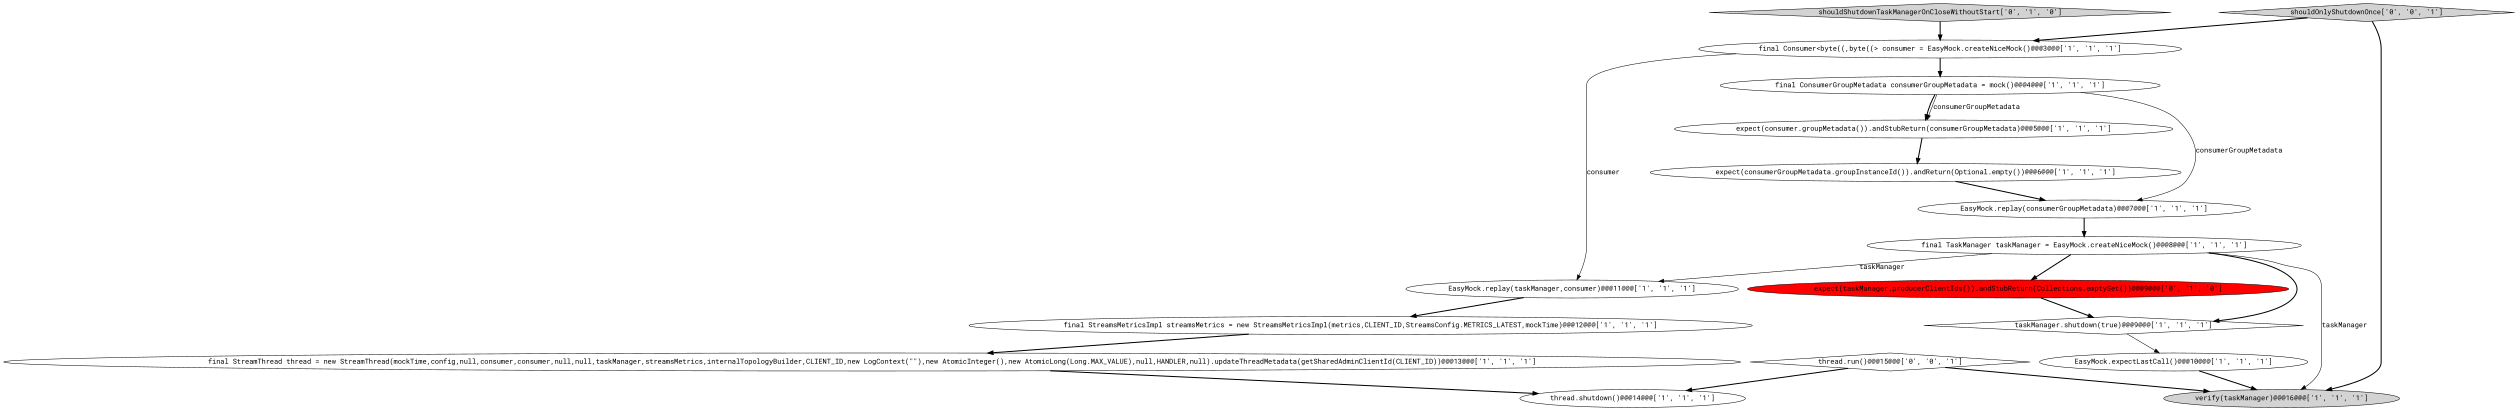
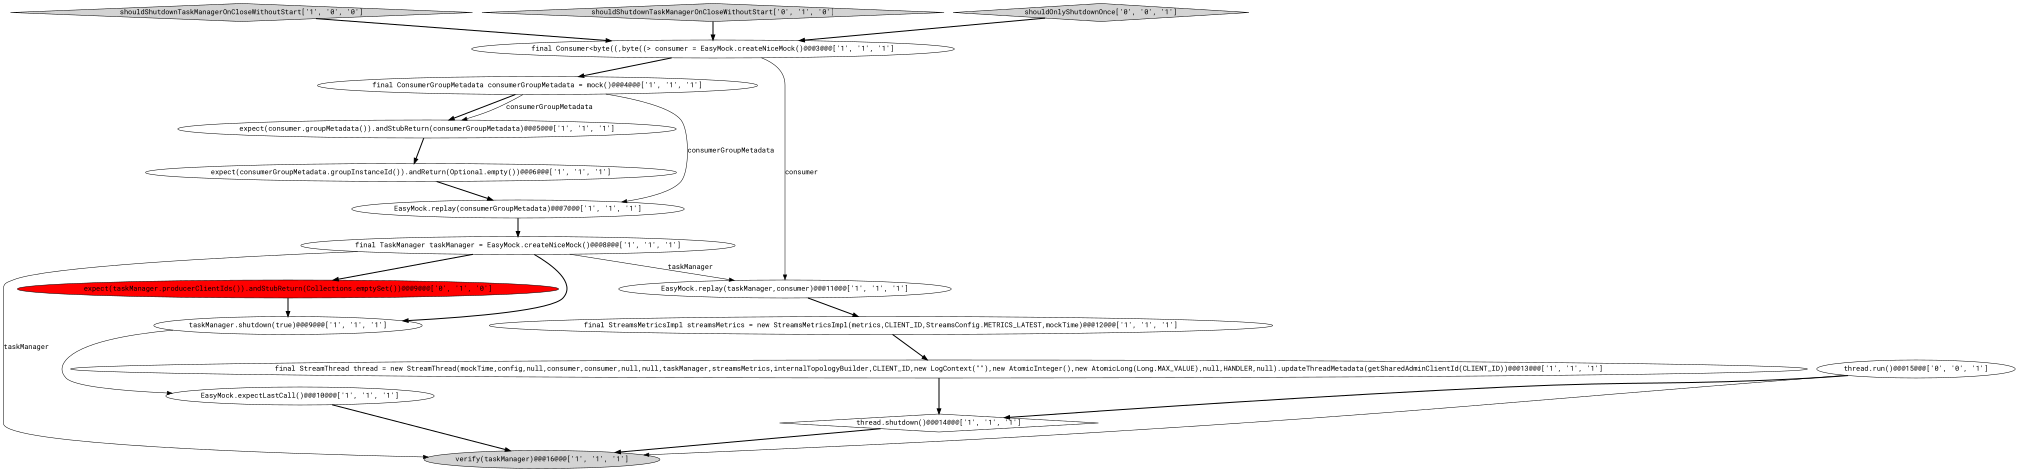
  digraph {
    fontname="Roboto Mono"
    node [fillcolor=white fontname="Roboto Mono" shape=ellipse style=filled]
    edge [fontname="Roboto Mono" style=bold]
+   n1 [fillcolor=lightgray label="shouldShutdownTaskManagerOnCloseWithoutStart['1', '0', '0']" shape=diamond]
    n2 [label="final Consumer<byte((,byte((> consumer = EasyMock.createNiceMock()@@@3@@@['1', '1', '1']"]
    n3 [label="final ConsumerGroupMetadata consumerGroupMetadata = mock()@@@4@@@['1', '1', '1']"]
    n4 [label="EasyMock.replay(taskManager,consumer)@@@11@@@['1', '1', '1']"]
    n5 [fillcolor=lightgray label="shouldShutdownTaskManagerOnCloseWithoutStart['0', '1', '0']" shape=diamond]
    n6 [label="EasyMock.replay(consumerGroupMetadata)@@@7@@@['1', '1', '1']"]
    n7 [label="expect(consumer.groupMetadata()).andStubReturn(consumerGroupMetadata)@@@5@@@['1', '1', '1']"]
    n8 [label="final TaskManager taskManager = EasyMock.createNiceMock()@@@8@@@['1', '1', '1']"]
    n9 [label="expect(consumerGroupMetadata.groupInstanceId()).andReturn(Optional.empty())@@@6@@@['1', '1', '1']"]
    n10 [fillcolor=lightgray label="verify(taskManager)@@@16@@@['1', '1', '1']"]
    n11 [fillcolor=red label="expect(taskManager.producerClientIds()).andStubReturn(Collections.emptySet())@@@9@@@['0', '1', '0']"]
-   n12 [label="taskManager.shutdown(true)@@@9@@@['1', '1', '1']" shape=diamond]
+   n12 [label="taskManager.shutdown(true)@@@9@@@['1', '1', '1']"]
    n13 [label="final StreamsMetricsImpl streamsMetrics = new StreamsMetricsImpl(metrics,CLIENT_ID,StreamsConfig.METRICS_LATEST,mockTime)@@@12@@@['1', '1', '1']"]
    n14 [label="EasyMock.expectLastCall()@@@10@@@['1', '1', '1']"]
-   n15 [label="thread.run()@@@15@@@['0', '0', '1']" shape=diamond]
-   n16 [label="thread.shutdown()@@@14@@@['1', '1', '1']"]
+   n15 [label="thread.run()@@@15@@@['0', '0', '1']"]
+   n16 [label="thread.shutdown()@@@14@@@['1', '1', '1']" shape=diamond]
    n17 [label="final StreamThread thread = new StreamThread(mockTime,config,null,consumer,consumer,null,null,taskManager,streamsMetrics,internalTopologyBuilder,CLIENT_ID,new LogContext(\"\"),new AtomicInteger(),new AtomicLong(Long.MAX_VALUE),null,HANDLER,null).updateThreadMetadata(getSharedAdminClientId(CLIENT_ID))@@@13@@@['1', '1', '1']"]
    n18 [fillcolor=lightgray label="shouldOnlyShutdownOnce['0', '0', '1']" shape=diamond]
+   n1 -> n2
    n2 -> n3
    n2 -> n4 [label=consumer style=solid]
    n3 -> n6 [label=consumerGroupMetadata style=solid]
    n3 -> n7
    n3 -> n7 [label=consumerGroupMetadata style=solid]
    n4 -> n13
    n5 -> n2
    n6 -> n8
    n7 -> n9
    n8 -> n4 [label=taskManager style=solid]
    n8 -> n10 [label=taskManager style=solid]
    n8 -> n11
    n8 -> n12
    n9 -> n6
    n11 -> n12
    n12 -> n14 [style=solid]
    n13 -> n17
    n14 -> n10
-   n15 -> n10
+   n15 -> n10 [style=solid]
    n15 -> n16
-   n18 -> n10
+   n16 -> n10
    n17 -> n16
    n18 -> n2
  }
